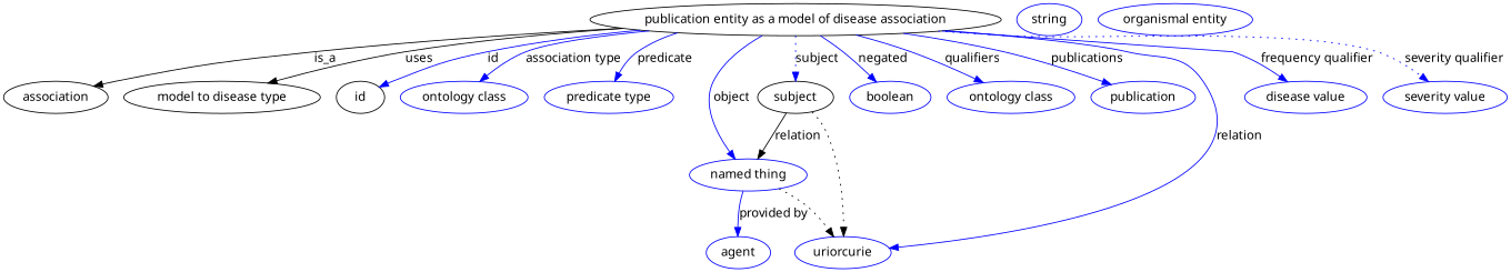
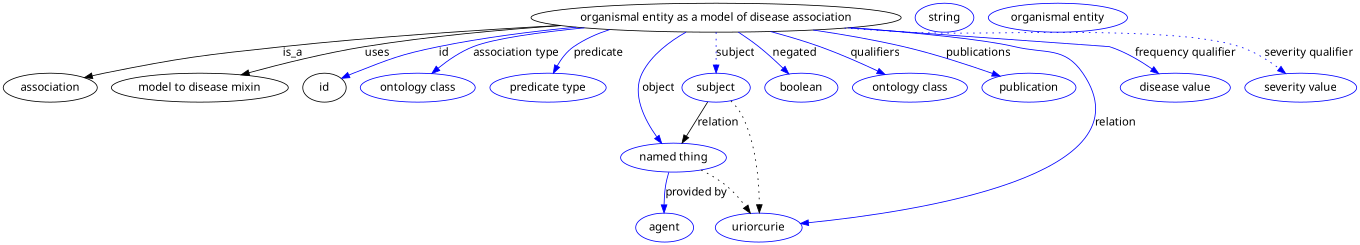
  digraph {
    fontname="Noto Sans"
    node [fontname="Noto Sans" color=blue]
    edge [fontname="Noto Sans" color=blue style=solid]
-   n1 [height=0.5 label="publication entity as a model of disease association" width=5.344 color=""]
+   n1 [height=0.5 label="organismal entity as a model of disease association" width=5.344 color=""]
    association [height=0.5 width=1.3902 color=""]
-   "model to disease mixin" [height=0.5 width=2.5998 label="model to disease type" color=""]
+   "model to disease mixin" [height=0.5 width=2.5998 color=""]
    id [height=0.5 width=0.75 color=""]
    n5 [height=0.5 label="ontology class" width=1.7151]
    n6 [height=0.5 label="predicate type" width=1.679]
    n7 [height=0.5 label="named thing" width=1.5346]
    n8 [height=0.5 label=uriorcurie width=1.2638]
    n9 [height=0.5 label=boolean width=1.0652]
    n10 [height=0.5 label="ontology class" width=1.7151]
    n11 [height=0.5 label=publication width=1.3902]
-   subject [height=0.5 width=0.99297 color=""]
+   subject [height=0.5 width=0.99297]
    n13 [height=0.5 label="disease value" width=1.8776]
    n14 [height=0.5 label="severity value" width=1.661]
    n15 [height=0.5 label=agent width=0.83048]
    n16 [height=0.5 label=string width=0.84854]
    n17 [height=0.5 label="organismal entity" width=2.022]
    n1 -> association [label=is_a color="" style=""]
    n1 -> "model to disease mixin" [label=uses color="" style=""]
    n1 -> id [label=id]
    n1 -> n5 [label="association type"]
    n1 -> n6 [label=predicate]
    n1 -> n7 [label=object]
    n1 -> n8 [label=relation]
    n1 -> n9 [label=negated]
    n1 -> n10 [label=qualifiers]
    n1 -> n11 [label=publications]
    n1 -> subject [label=subject style=dotted]
    n1 -> n13 [label="frequency qualifier"]
    n1 -> n14 [label="severity qualifier" style=dotted]
    n7 -> n8 [style=dotted color=""]
    n7 -> n15 [label="provided by"]
    subject -> n7 [label=relation color="" style=""]
    subject -> n8 [style=dotted color=""]
  }
